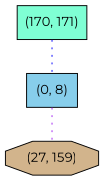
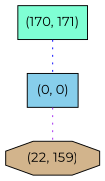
  graph {
    fontname=Montserrat
    node [fontname=Montserrat shape=box style=filled]
    edge [fontname=Montserrat style=dotted]
    "(170, 171)" [fillcolor=aquamarine]
-   "(0, 0)" [fillcolor=skyblue label="(0, 8)"]
-   "(22, 159)" [fillcolor=tan shape=octagon label="(27, 159)"]
+   "(0, 0)" [fillcolor=skyblue]
+   "(22, 159)" [fillcolor=tan shape=octagon]
    "(170, 171)" -- "(0, 0)" [color=blue weight=2]
    "(0, 0)" -- "(22, 159)" [color=purple weight=4]
  }
